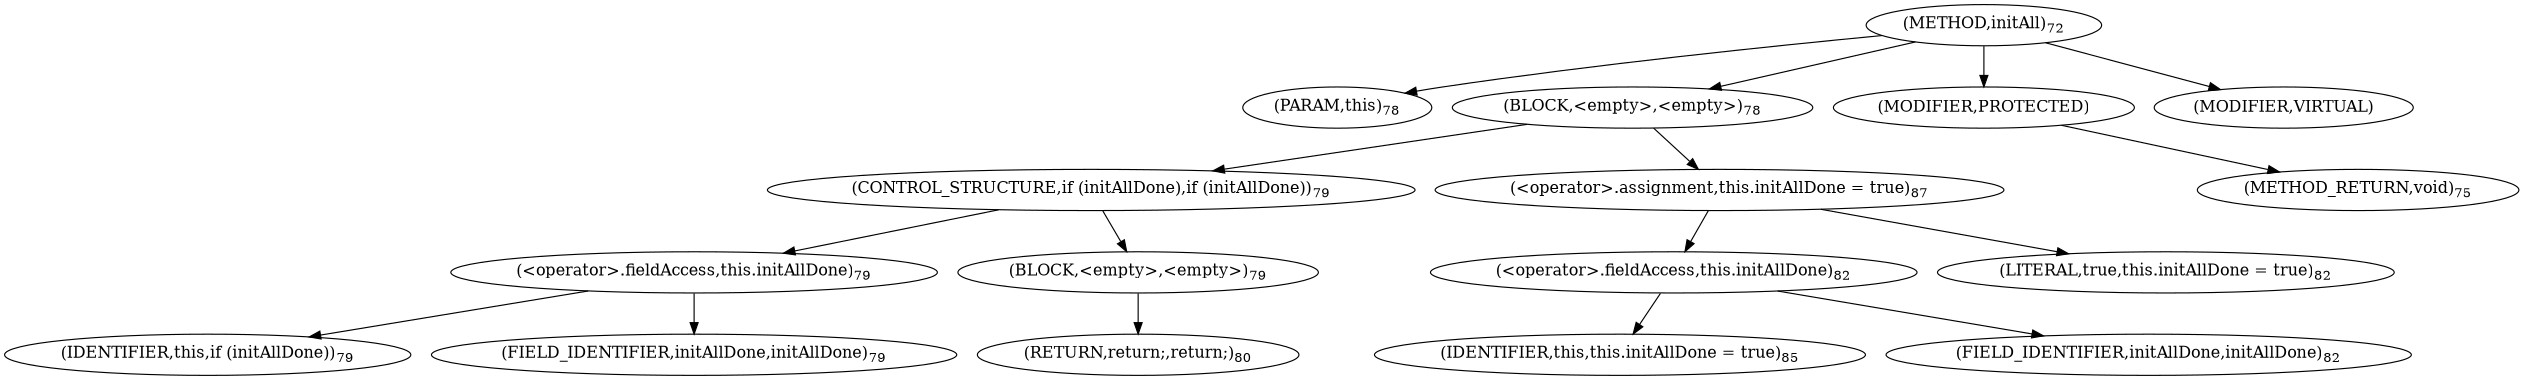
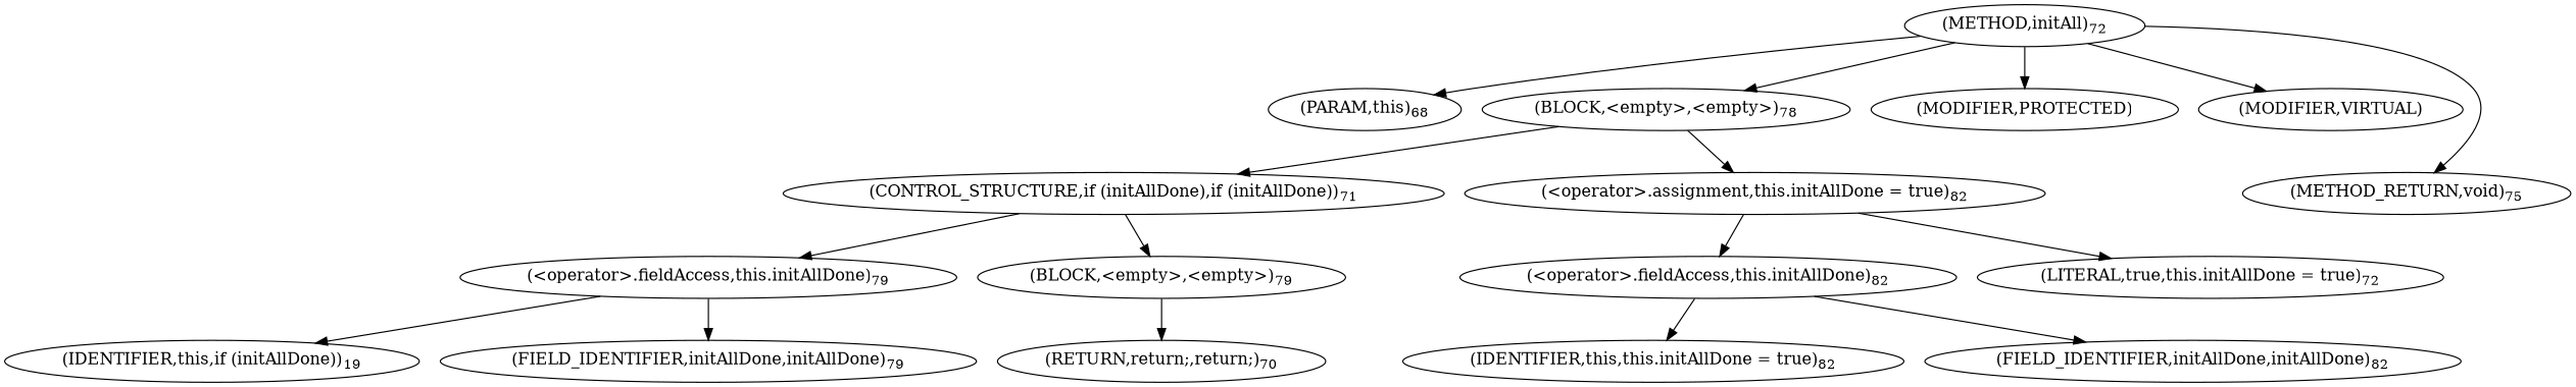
  digraph {
    n1 [label=<(METHOD,initAll)<SUB>72</SUB>>]
-   n2 [label=<(PARAM,this)<SUB>78</SUB>>]
+   n2 [label=<(PARAM,this)<SUB>68</SUB>>]
    n3 [label=<(BLOCK,&lt;empty&gt;,&lt;empty&gt;)<SUB>78</SUB>>]
    n4 [label=<(MODIFIER,PROTECTED)>]
    n5 [label=<(MODIFIER,VIRTUAL)>]
    n6 [label=<(METHOD_RETURN,void)<SUB>75</SUB>>]
-   n7 [label=<(CONTROL_STRUCTURE,if (initAllDone),if (initAllDone))<SUB>79</SUB>>]
-   n8 [label=<(&lt;operator&gt;.assignment,this.initAllDone = true)<SUB>87</SUB>>]
+   n7 [label=<(CONTROL_STRUCTURE,if (initAllDone),if (initAllDone))<SUB>71</SUB>>]
+   n8 [label=<(&lt;operator&gt;.assignment,this.initAllDone = true)<SUB>82</SUB>>]
    n9 [label=<(&lt;operator&gt;.fieldAccess,this.initAllDone)<SUB>79</SUB>>]
    n10 [label=<(BLOCK,&lt;empty&gt;,&lt;empty&gt;)<SUB>79</SUB>>]
    n11 [label=<(&lt;operator&gt;.fieldAccess,this.initAllDone)<SUB>82</SUB>>]
-   n12 [label=<(LITERAL,true,this.initAllDone = true)<SUB>82</SUB>>]
-   n13 [label=<(IDENTIFIER,this,if (initAllDone))<SUB>79</SUB>>]
+   n12 [label=<(LITERAL,true,this.initAllDone = true)<SUB>72</SUB>>]
+   n13 [label=<(IDENTIFIER,this,if (initAllDone))<SUB>19</SUB>>]
    n14 [label=<(FIELD_IDENTIFIER,initAllDone,initAllDone)<SUB>79</SUB>>]
-   n15 [label=<(RETURN,return;,return;)<SUB>80</SUB>>]
-   n16 [label=<(IDENTIFIER,this,this.initAllDone = true)<SUB>85</SUB>>]
+   n15 [label=<(RETURN,return;,return;)<SUB>70</SUB>>]
+   n16 [label=<(IDENTIFIER,this,this.initAllDone = true)<SUB>82</SUB>>]
    n17 [label=<(FIELD_IDENTIFIER,initAllDone,initAllDone)<SUB>82</SUB>>]
    n1 -> n2
    n1 -> n3
    n1 -> n4
    n1 -> n5
-   n4 -> n6
+   n1 -> n6
    n3 -> n7
    n3 -> n8
    n7 -> n9
    n7 -> n10
    n8 -> n11
    n8 -> n12
    n9 -> n13
    n9 -> n14
    n10 -> n15
    n11 -> n16
    n11 -> n17
  }
